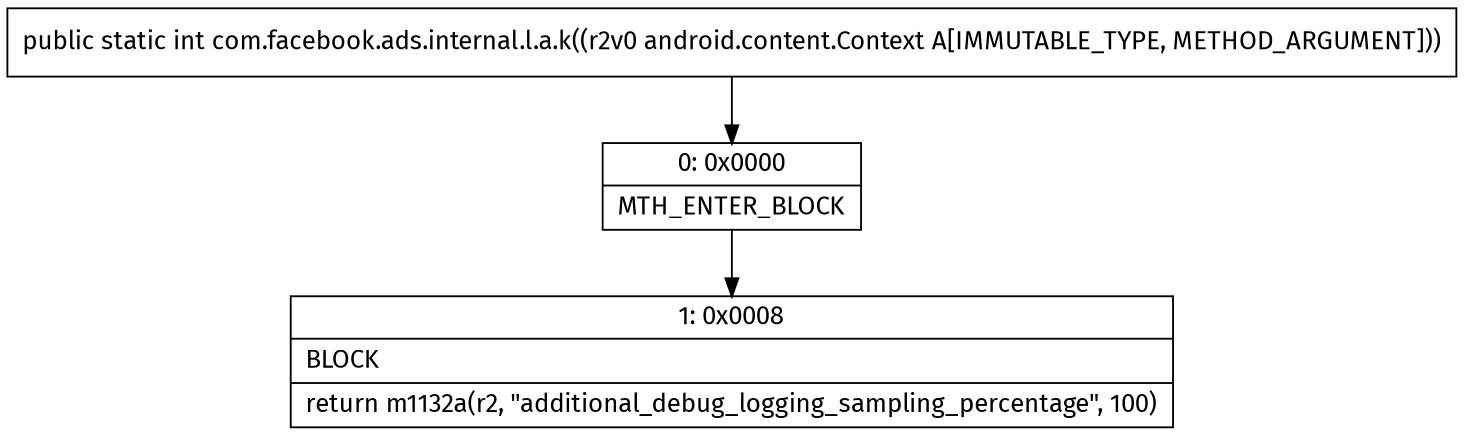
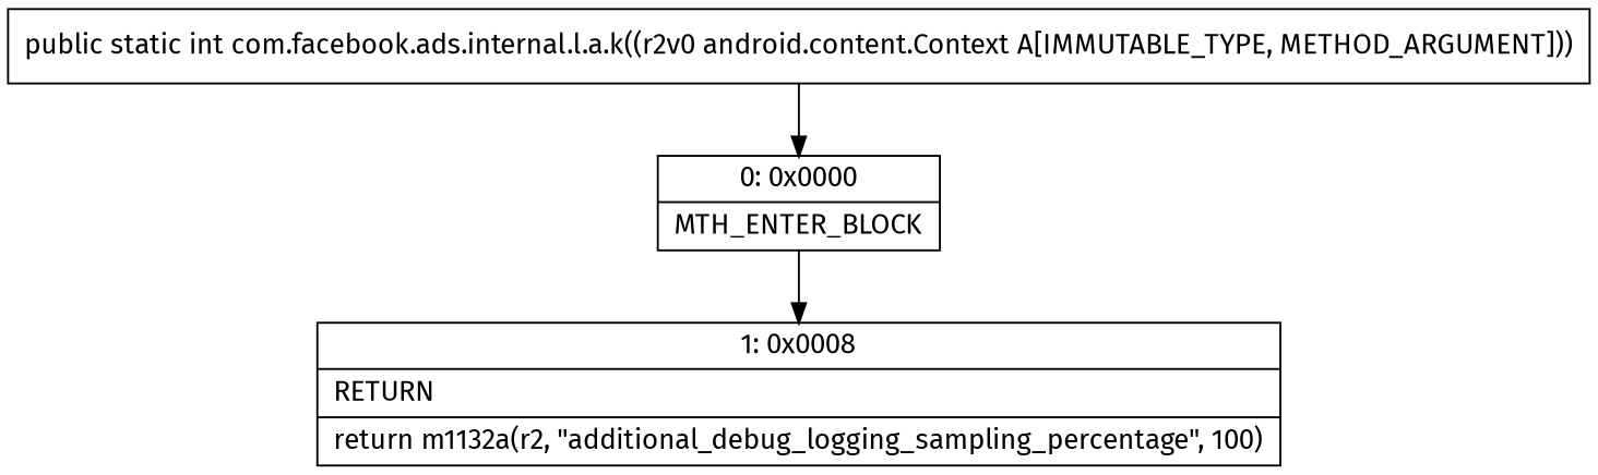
  digraph {
    fontname="Fira Sans"
    node [shape=record fontname="Fira Sans"]
    edge [fontname="Fira Sans"]
    n1 [label="{0\:\ 0x0000|MTH_ENTER_BLOCK\l}"]
-   n2 [label="{1\:\ 0x0008|BLOCK\l|return m1132a(r2, \"additional_debug_logging_sampling_percentage\", 100)\l}"]
+   n2 [label="{1\:\ 0x0008|RETURN\l|return m1132a(r2, \"additional_debug_logging_sampling_percentage\", 100)\l}"]
    n3 [label="{public static int com.facebook.ads.internal.l.a.k((r2v0 android.content.Context A[IMMUTABLE_TYPE, METHOD_ARGUMENT])) }"]
    n1 -> n2
    n3 -> n1
  }
